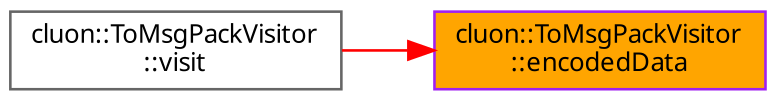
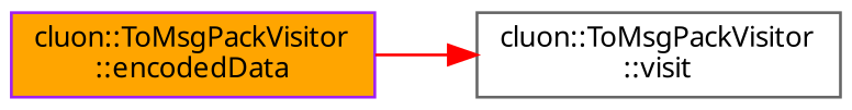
  digraph {
    rankdir=RL
    fontname="Noto Sans"
    node [fontname="Noto Sans" fontsize=10 shape=record style=filled]
    n1 [color=purple fillcolor=orange fontcolor=black height=0.2 label="cluon::ToMsgPackVisitor\l::encodedData" width=0.4]
    n2 [color=gray40 fillcolor=white height=0.2 label="cluon::ToMsgPackVisitor\l::visit" width=0.4]
-   n1 -> n2 [color=red dir=back fontname="Noto Sans" fontsize=10 labelfontname=Helvetica labelfontsize=10 style=solid]
+   n2 -> n1 [color=red dir=back fontname="Noto Sans" fontsize=10 labelfontname=Helvetica labelfontsize=10 style=solid]
  }
